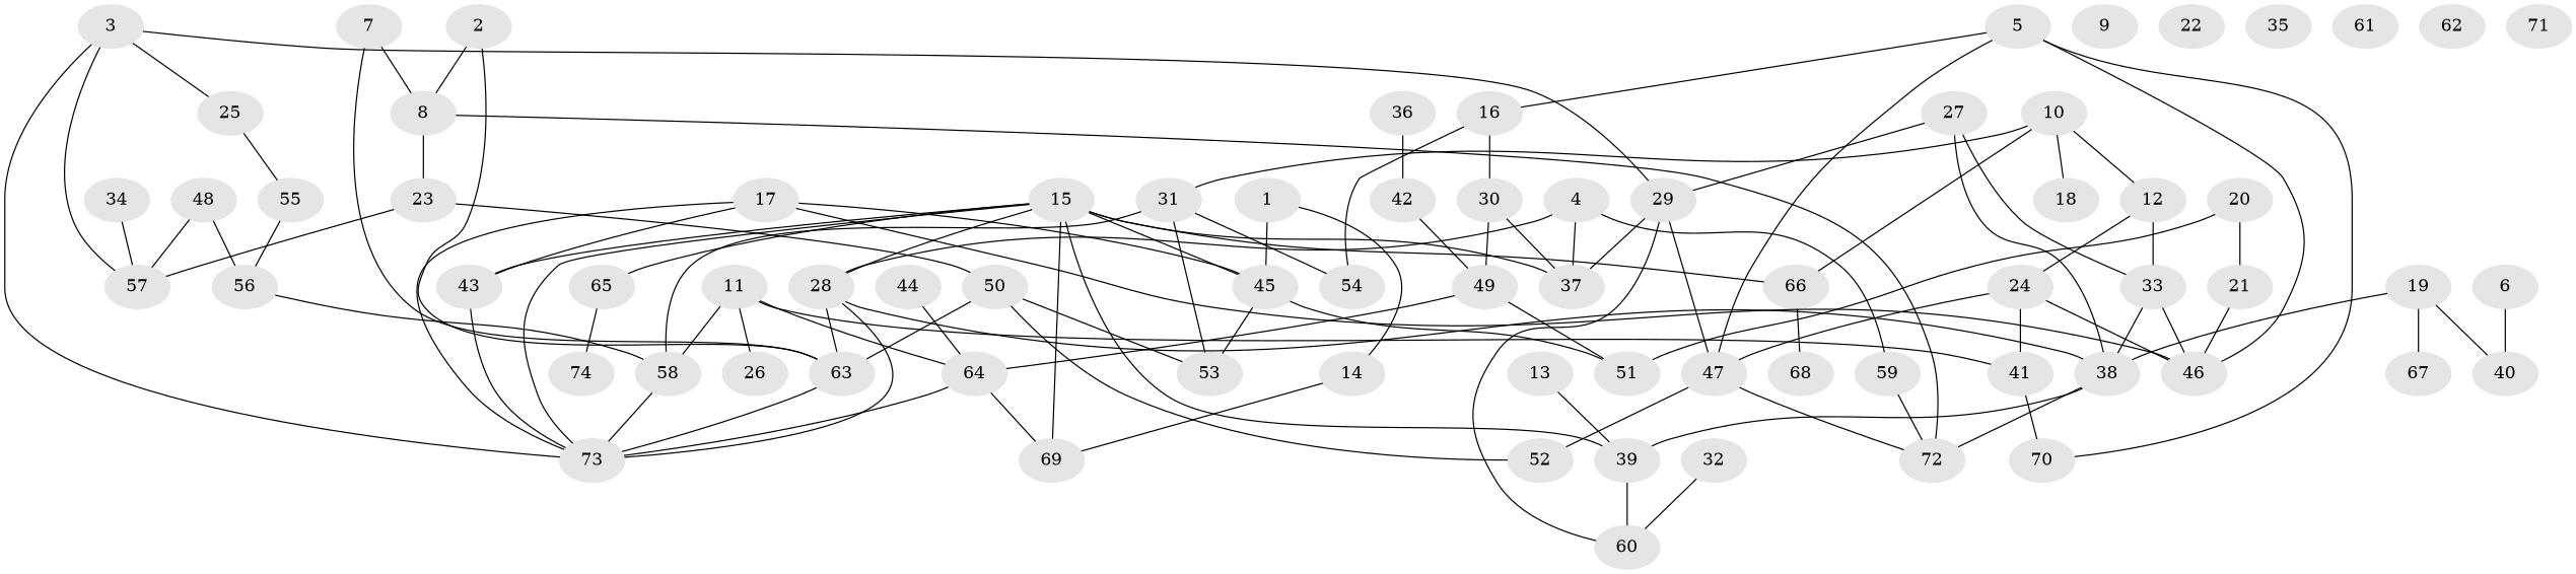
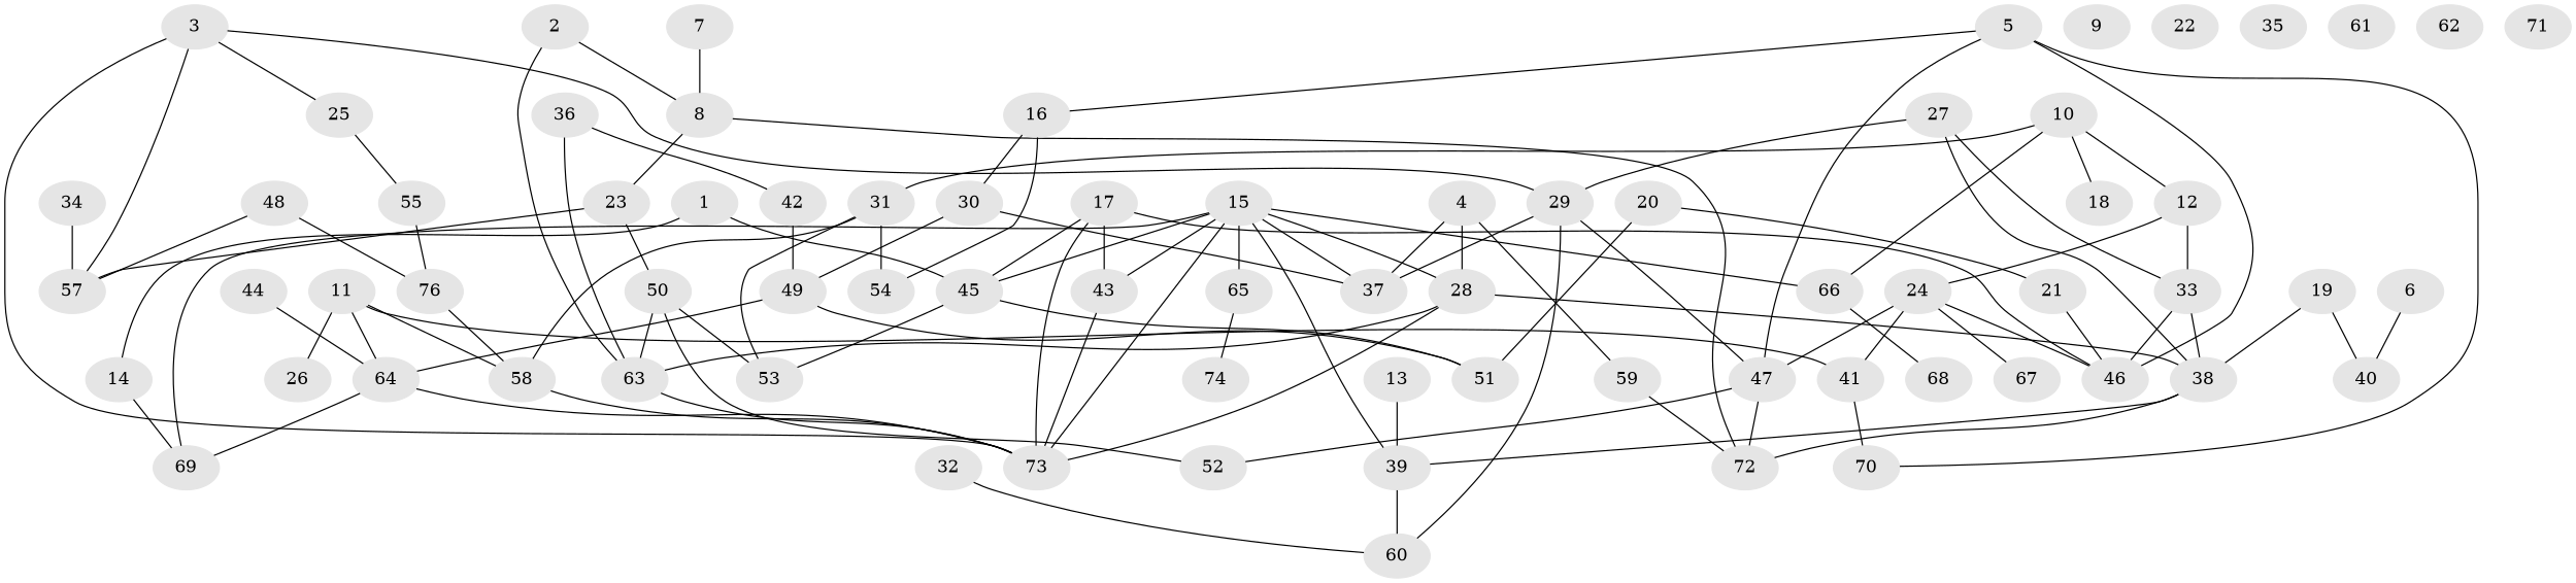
  graph {
    node [color=gray90 style=filled]
    1
    14
    45
    69
    51
    53
    2
    8
    63
    72
    23
    73
    3
    25
    29
    57
    55
    37
    47
    60
    4
    28
    59
    38
    5
    16
    46
    70
    30
    54
    52
    6
    40
    7
    9
    10
    12
    18
    31
    66
    24
    33
    58
    68
    11
    26
    41
    64
    67
    13
    39
    15
    43
    65
    74
    49
    17
    19
    20
    21
    22
    50
-   56
+   56 [label=76]
    27
    32
    34
    35
    36
    42
    44
    48
    61
    62
    71
    1 -- 14
    1 -- 45
    14 -- 69
    45 -- 51
    45 -- 53
    2 -- 8
    2 -- 63
    8 -- 72
    8 -- 23
    63 -- 73
    23 -- 57
    23 -- 50
    3 -- 73
    3 -- 25
    3 -- 29
    3 -- 57
    25 -- 55
    29 -- 37
    29 -- 47
    29 -- 60
    55 -- 56
    47 -- 72
    47 -- 52
    4 -- 37
    4 -- 28
    4 -- 59
    28 -- 63
    28 -- 73
    28 -- 38
    59 -- 72
    38 -- 72
    38 -- 39
    5 -- 47
    5 -- 16
    5 -- 46
    5 -- 70
    16 -- 30
    16 -- 54
    30 -- 37
    30 -- 49
    6 -- 40
    7 -- 8
-   7 -- 63
+   36 -- 63
    10 -- 12
    10 -- 18
    10 -- 31
    10 -- 66
    12 -- 24
    12 -- 33
    31 -- 53
    31 -- 54
    31 -- 58
    66 -- 68
    24 -- 47
    24 -- 46
    24 -- 41
-   19 -- 67
+   24 -- 67
    33 -- 38
    33 -- 46
    58 -- 73
    11 -- 58
    11 -- 26
    11 -- 41
    11 -- 64
    41 -- 70
    64 -- 69
    64 -- 73
    13 -- 39
    39 -- 60
    15 -- 45
    15 -- 69
    15 -- 73
    15 -- 37
    15 -- 28
    15 -- 66
    15 -- 39
    15 -- 43
    15 -- 65
    43 -- 73
    65 -- 74
    49 -- 51
    49 -- 64
    17 -- 45
    17 -- 73
    17 -- 46
    17 -- 43
    19 -- 38
    19 -- 40
    20 -- 51
    20 -- 21
    21 -- 46
    50 -- 53
    50 -- 63
    50 -- 52
    56 -- 58
    27 -- 29
    27 -- 38
    27 -- 33
    32 -- 60
    34 -- 57
    36 -- 42
    42 -- 49
    44 -- 64
    48 -- 57
    48 -- 56
  }
